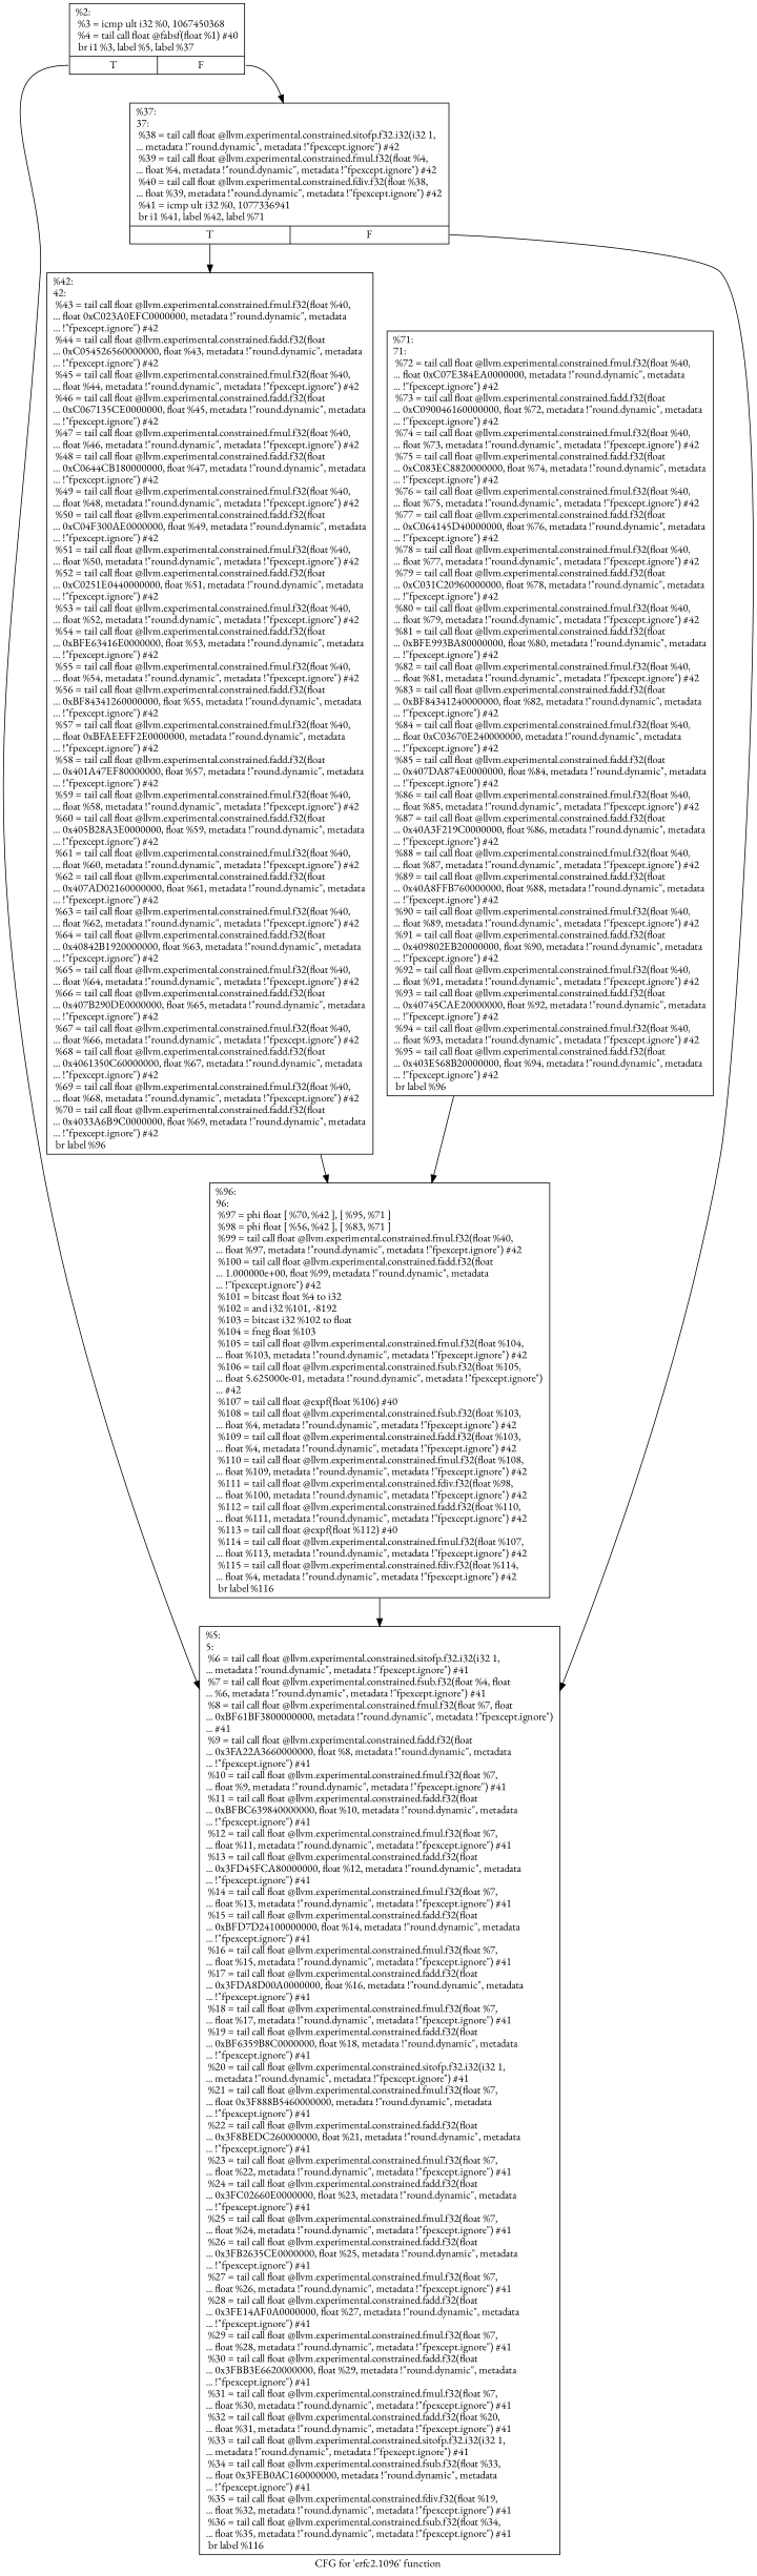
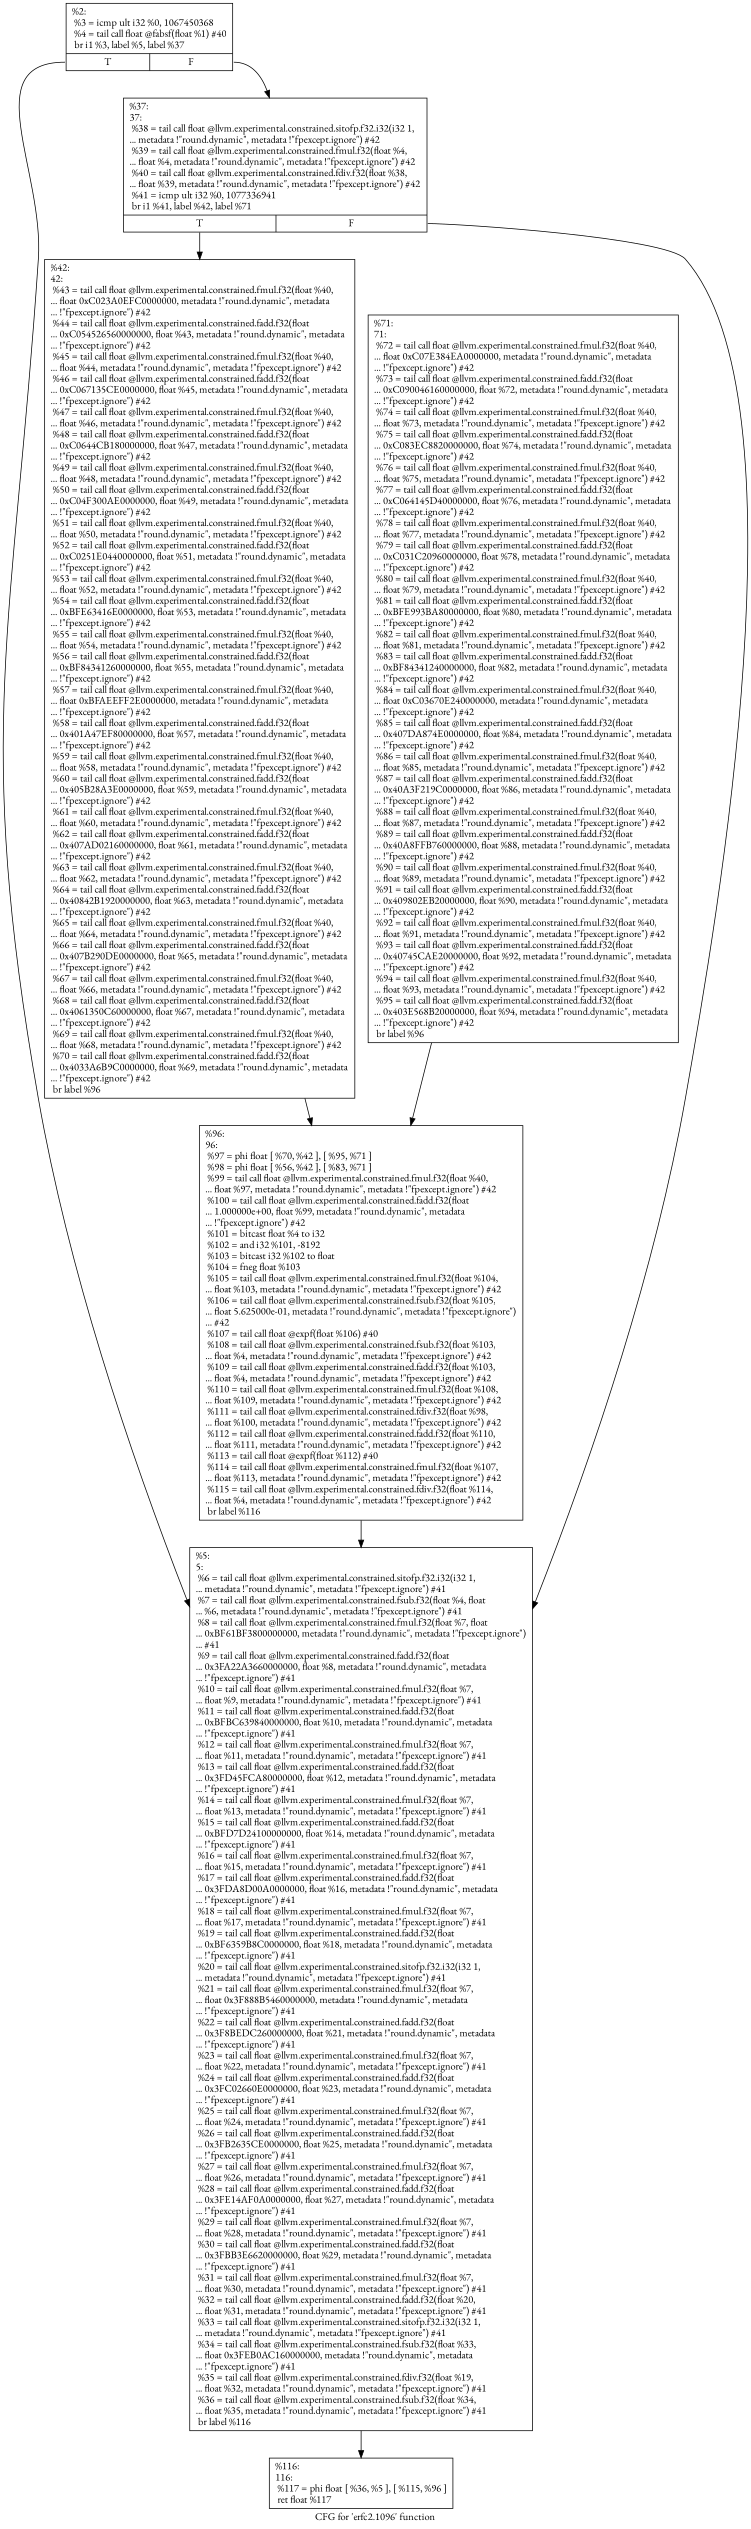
  digraph {
    fontname="EB Garamond"
    label="CFG for 'erfc2.1096' function"
    node [fontname="EB Garamond" shape=record]
    edge [fontname="EB Garamond"]
    n1 [label="{%2:\l  %3 = icmp ult i32 %0, 1067450368\l  %4 = tail call float @fabsf(float %1) #40\l  br i1 %3, label %5, label %37\l|{<s0>T|<s1>F}}"]
    n2 [label="{%5:\l5:                                                \l  %6 = tail call float @llvm.experimental.constrained.sitofp.f32.i32(i32 1,\l... metadata !\"round.dynamic\", metadata !\"fpexcept.ignore\") #41\l  %7 = tail call float @llvm.experimental.constrained.fsub.f32(float %4, float\l... %6, metadata !\"round.dynamic\", metadata !\"fpexcept.ignore\") #41\l  %8 = tail call float @llvm.experimental.constrained.fmul.f32(float %7, float\l... 0xBF61BF3800000000, metadata !\"round.dynamic\", metadata !\"fpexcept.ignore\")\l... #41\l  %9 = tail call float @llvm.experimental.constrained.fadd.f32(float\l... 0x3FA22A3660000000, float %8, metadata !\"round.dynamic\", metadata\l... !\"fpexcept.ignore\") #41\l  %10 = tail call float @llvm.experimental.constrained.fmul.f32(float %7,\l... float %9, metadata !\"round.dynamic\", metadata !\"fpexcept.ignore\") #41\l  %11 = tail call float @llvm.experimental.constrained.fadd.f32(float\l... 0xBFBC639840000000, float %10, metadata !\"round.dynamic\", metadata\l... !\"fpexcept.ignore\") #41\l  %12 = tail call float @llvm.experimental.constrained.fmul.f32(float %7,\l... float %11, metadata !\"round.dynamic\", metadata !\"fpexcept.ignore\") #41\l  %13 = tail call float @llvm.experimental.constrained.fadd.f32(float\l... 0x3FD45FCA80000000, float %12, metadata !\"round.dynamic\", metadata\l... !\"fpexcept.ignore\") #41\l  %14 = tail call float @llvm.experimental.constrained.fmul.f32(float %7,\l... float %13, metadata !\"round.dynamic\", metadata !\"fpexcept.ignore\") #41\l  %15 = tail call float @llvm.experimental.constrained.fadd.f32(float\l... 0xBFD7D24100000000, float %14, metadata !\"round.dynamic\", metadata\l... !\"fpexcept.ignore\") #41\l  %16 = tail call float @llvm.experimental.constrained.fmul.f32(float %7,\l... float %15, metadata !\"round.dynamic\", metadata !\"fpexcept.ignore\") #41\l  %17 = tail call float @llvm.experimental.constrained.fadd.f32(float\l... 0x3FDA8D00A0000000, float %16, metadata !\"round.dynamic\", metadata\l... !\"fpexcept.ignore\") #41\l  %18 = tail call float @llvm.experimental.constrained.fmul.f32(float %7,\l... float %17, metadata !\"round.dynamic\", metadata !\"fpexcept.ignore\") #41\l  %19 = tail call float @llvm.experimental.constrained.fadd.f32(float\l... 0xBF6359B8C0000000, float %18, metadata !\"round.dynamic\", metadata\l... !\"fpexcept.ignore\") #41\l  %20 = tail call float @llvm.experimental.constrained.sitofp.f32.i32(i32 1,\l... metadata !\"round.dynamic\", metadata !\"fpexcept.ignore\") #41\l  %21 = tail call float @llvm.experimental.constrained.fmul.f32(float %7,\l... float 0x3F888B5460000000, metadata !\"round.dynamic\", metadata\l... !\"fpexcept.ignore\") #41\l  %22 = tail call float @llvm.experimental.constrained.fadd.f32(float\l... 0x3F8BEDC260000000, float %21, metadata !\"round.dynamic\", metadata\l... !\"fpexcept.ignore\") #41\l  %23 = tail call float @llvm.experimental.constrained.fmul.f32(float %7,\l... float %22, metadata !\"round.dynamic\", metadata !\"fpexcept.ignore\") #41\l  %24 = tail call float @llvm.experimental.constrained.fadd.f32(float\l... 0x3FC02660E0000000, float %23, metadata !\"round.dynamic\", metadata\l... !\"fpexcept.ignore\") #41\l  %25 = tail call float @llvm.experimental.constrained.fmul.f32(float %7,\l... float %24, metadata !\"round.dynamic\", metadata !\"fpexcept.ignore\") #41\l  %26 = tail call float @llvm.experimental.constrained.fadd.f32(float\l... 0x3FB2635CE0000000, float %25, metadata !\"round.dynamic\", metadata\l... !\"fpexcept.ignore\") #41\l  %27 = tail call float @llvm.experimental.constrained.fmul.f32(float %7,\l... float %26, metadata !\"round.dynamic\", metadata !\"fpexcept.ignore\") #41\l  %28 = tail call float @llvm.experimental.constrained.fadd.f32(float\l... 0x3FE14AF0A0000000, float %27, metadata !\"round.dynamic\", metadata\l... !\"fpexcept.ignore\") #41\l  %29 = tail call float @llvm.experimental.constrained.fmul.f32(float %7,\l... float %28, metadata !\"round.dynamic\", metadata !\"fpexcept.ignore\") #41\l  %30 = tail call float @llvm.experimental.constrained.fadd.f32(float\l... 0x3FBB3E6620000000, float %29, metadata !\"round.dynamic\", metadata\l... !\"fpexcept.ignore\") #41\l  %31 = tail call float @llvm.experimental.constrained.fmul.f32(float %7,\l... float %30, metadata !\"round.dynamic\", metadata !\"fpexcept.ignore\") #41\l  %32 = tail call float @llvm.experimental.constrained.fadd.f32(float %20,\l... float %31, metadata !\"round.dynamic\", metadata !\"fpexcept.ignore\") #41\l  %33 = tail call float @llvm.experimental.constrained.sitofp.f32.i32(i32 1,\l... metadata !\"round.dynamic\", metadata !\"fpexcept.ignore\") #41\l  %34 = tail call float @llvm.experimental.constrained.fsub.f32(float %33,\l... float 0x3FEB0AC160000000, metadata !\"round.dynamic\", metadata\l... !\"fpexcept.ignore\") #41\l  %35 = tail call float @llvm.experimental.constrained.fdiv.f32(float %19,\l... float %32, metadata !\"round.dynamic\", metadata !\"fpexcept.ignore\") #41\l  %36 = tail call float @llvm.experimental.constrained.fsub.f32(float %34,\l... float %35, metadata !\"round.dynamic\", metadata !\"fpexcept.ignore\") #41\l  br label %116\l}"]
    n3 [label="{%37:\l37:                                               \l  %38 = tail call float @llvm.experimental.constrained.sitofp.f32.i32(i32 1,\l... metadata !\"round.dynamic\", metadata !\"fpexcept.ignore\") #42\l  %39 = tail call float @llvm.experimental.constrained.fmul.f32(float %4,\l... float %4, metadata !\"round.dynamic\", metadata !\"fpexcept.ignore\") #42\l  %40 = tail call float @llvm.experimental.constrained.fdiv.f32(float %38,\l... float %39, metadata !\"round.dynamic\", metadata !\"fpexcept.ignore\") #42\l  %41 = icmp ult i32 %0, 1077336941\l  br i1 %41, label %42, label %71\l|{<s0>T|<s1>F}}"]
+   n4 [label="{%116:\l116:                                              \l  %117 = phi float [ %36, %5 ], [ %115, %96 ]\l  ret float %117\l}"]
    n5 [label="{%42:\l42:                                               \l  %43 = tail call float @llvm.experimental.constrained.fmul.f32(float %40,\l... float 0xC023A0EFC0000000, metadata !\"round.dynamic\", metadata\l... !\"fpexcept.ignore\") #42\l  %44 = tail call float @llvm.experimental.constrained.fadd.f32(float\l... 0xC054526560000000, float %43, metadata !\"round.dynamic\", metadata\l... !\"fpexcept.ignore\") #42\l  %45 = tail call float @llvm.experimental.constrained.fmul.f32(float %40,\l... float %44, metadata !\"round.dynamic\", metadata !\"fpexcept.ignore\") #42\l  %46 = tail call float @llvm.experimental.constrained.fadd.f32(float\l... 0xC067135CE0000000, float %45, metadata !\"round.dynamic\", metadata\l... !\"fpexcept.ignore\") #42\l  %47 = tail call float @llvm.experimental.constrained.fmul.f32(float %40,\l... float %46, metadata !\"round.dynamic\", metadata !\"fpexcept.ignore\") #42\l  %48 = tail call float @llvm.experimental.constrained.fadd.f32(float\l... 0xC0644CB180000000, float %47, metadata !\"round.dynamic\", metadata\l... !\"fpexcept.ignore\") #42\l  %49 = tail call float @llvm.experimental.constrained.fmul.f32(float %40,\l... float %48, metadata !\"round.dynamic\", metadata !\"fpexcept.ignore\") #42\l  %50 = tail call float @llvm.experimental.constrained.fadd.f32(float\l... 0xC04F300AE0000000, float %49, metadata !\"round.dynamic\", metadata\l... !\"fpexcept.ignore\") #42\l  %51 = tail call float @llvm.experimental.constrained.fmul.f32(float %40,\l... float %50, metadata !\"round.dynamic\", metadata !\"fpexcept.ignore\") #42\l  %52 = tail call float @llvm.experimental.constrained.fadd.f32(float\l... 0xC0251E0440000000, float %51, metadata !\"round.dynamic\", metadata\l... !\"fpexcept.ignore\") #42\l  %53 = tail call float @llvm.experimental.constrained.fmul.f32(float %40,\l... float %52, metadata !\"round.dynamic\", metadata !\"fpexcept.ignore\") #42\l  %54 = tail call float @llvm.experimental.constrained.fadd.f32(float\l... 0xBFE63416E0000000, float %53, metadata !\"round.dynamic\", metadata\l... !\"fpexcept.ignore\") #42\l  %55 = tail call float @llvm.experimental.constrained.fmul.f32(float %40,\l... float %54, metadata !\"round.dynamic\", metadata !\"fpexcept.ignore\") #42\l  %56 = tail call float @llvm.experimental.constrained.fadd.f32(float\l... 0xBF84341260000000, float %55, metadata !\"round.dynamic\", metadata\l... !\"fpexcept.ignore\") #42\l  %57 = tail call float @llvm.experimental.constrained.fmul.f32(float %40,\l... float 0xBFAEEFF2E0000000, metadata !\"round.dynamic\", metadata\l... !\"fpexcept.ignore\") #42\l  %58 = tail call float @llvm.experimental.constrained.fadd.f32(float\l... 0x401A47EF80000000, float %57, metadata !\"round.dynamic\", metadata\l... !\"fpexcept.ignore\") #42\l  %59 = tail call float @llvm.experimental.constrained.fmul.f32(float %40,\l... float %58, metadata !\"round.dynamic\", metadata !\"fpexcept.ignore\") #42\l  %60 = tail call float @llvm.experimental.constrained.fadd.f32(float\l... 0x405B28A3E0000000, float %59, metadata !\"round.dynamic\", metadata\l... !\"fpexcept.ignore\") #42\l  %61 = tail call float @llvm.experimental.constrained.fmul.f32(float %40,\l... float %60, metadata !\"round.dynamic\", metadata !\"fpexcept.ignore\") #42\l  %62 = tail call float @llvm.experimental.constrained.fadd.f32(float\l... 0x407AD02160000000, float %61, metadata !\"round.dynamic\", metadata\l... !\"fpexcept.ignore\") #42\l  %63 = tail call float @llvm.experimental.constrained.fmul.f32(float %40,\l... float %62, metadata !\"round.dynamic\", metadata !\"fpexcept.ignore\") #42\l  %64 = tail call float @llvm.experimental.constrained.fadd.f32(float\l... 0x40842B1920000000, float %63, metadata !\"round.dynamic\", metadata\l... !\"fpexcept.ignore\") #42\l  %65 = tail call float @llvm.experimental.constrained.fmul.f32(float %40,\l... float %64, metadata !\"round.dynamic\", metadata !\"fpexcept.ignore\") #42\l  %66 = tail call float @llvm.experimental.constrained.fadd.f32(float\l... 0x407B290DE0000000, float %65, metadata !\"round.dynamic\", metadata\l... !\"fpexcept.ignore\") #42\l  %67 = tail call float @llvm.experimental.constrained.fmul.f32(float %40,\l... float %66, metadata !\"round.dynamic\", metadata !\"fpexcept.ignore\") #42\l  %68 = tail call float @llvm.experimental.constrained.fadd.f32(float\l... 0x4061350C60000000, float %67, metadata !\"round.dynamic\", metadata\l... !\"fpexcept.ignore\") #42\l  %69 = tail call float @llvm.experimental.constrained.fmul.f32(float %40,\l... float %68, metadata !\"round.dynamic\", metadata !\"fpexcept.ignore\") #42\l  %70 = tail call float @llvm.experimental.constrained.fadd.f32(float\l... 0x4033A6B9C0000000, float %69, metadata !\"round.dynamic\", metadata\l... !\"fpexcept.ignore\") #42\l  br label %96\l}"]
    n6 [label="{%96:\l96:                                               \l  %97 = phi float [ %70, %42 ], [ %95, %71 ]\l  %98 = phi float [ %56, %42 ], [ %83, %71 ]\l  %99 = tail call float @llvm.experimental.constrained.fmul.f32(float %40,\l... float %97, metadata !\"round.dynamic\", metadata !\"fpexcept.ignore\") #42\l  %100 = tail call float @llvm.experimental.constrained.fadd.f32(float\l... 1.000000e+00, float %99, metadata !\"round.dynamic\", metadata\l... !\"fpexcept.ignore\") #42\l  %101 = bitcast float %4 to i32\l  %102 = and i32 %101, -8192\l  %103 = bitcast i32 %102 to float\l  %104 = fneg float %103\l  %105 = tail call float @llvm.experimental.constrained.fmul.f32(float %104,\l... float %103, metadata !\"round.dynamic\", metadata !\"fpexcept.ignore\") #42\l  %106 = tail call float @llvm.experimental.constrained.fsub.f32(float %105,\l... float 5.625000e-01, metadata !\"round.dynamic\", metadata !\"fpexcept.ignore\")\l... #42\l  %107 = tail call float @expf(float %106) #40\l  %108 = tail call float @llvm.experimental.constrained.fsub.f32(float %103,\l... float %4, metadata !\"round.dynamic\", metadata !\"fpexcept.ignore\") #42\l  %109 = tail call float @llvm.experimental.constrained.fadd.f32(float %103,\l... float %4, metadata !\"round.dynamic\", metadata !\"fpexcept.ignore\") #42\l  %110 = tail call float @llvm.experimental.constrained.fmul.f32(float %108,\l... float %109, metadata !\"round.dynamic\", metadata !\"fpexcept.ignore\") #42\l  %111 = tail call float @llvm.experimental.constrained.fdiv.f32(float %98,\l... float %100, metadata !\"round.dynamic\", metadata !\"fpexcept.ignore\") #42\l  %112 = tail call float @llvm.experimental.constrained.fadd.f32(float %110,\l... float %111, metadata !\"round.dynamic\", metadata !\"fpexcept.ignore\") #42\l  %113 = tail call float @expf(float %112) #40\l  %114 = tail call float @llvm.experimental.constrained.fmul.f32(float %107,\l... float %113, metadata !\"round.dynamic\", metadata !\"fpexcept.ignore\") #42\l  %115 = tail call float @llvm.experimental.constrained.fdiv.f32(float %114,\l... float %4, metadata !\"round.dynamic\", metadata !\"fpexcept.ignore\") #42\l  br label %116\l}"]
    n7 [label="{%71:\l71:                                               \l  %72 = tail call float @llvm.experimental.constrained.fmul.f32(float %40,\l... float 0xC07E384EA0000000, metadata !\"round.dynamic\", metadata\l... !\"fpexcept.ignore\") #42\l  %73 = tail call float @llvm.experimental.constrained.fadd.f32(float\l... 0xC090046160000000, float %72, metadata !\"round.dynamic\", metadata\l... !\"fpexcept.ignore\") #42\l  %74 = tail call float @llvm.experimental.constrained.fmul.f32(float %40,\l... float %73, metadata !\"round.dynamic\", metadata !\"fpexcept.ignore\") #42\l  %75 = tail call float @llvm.experimental.constrained.fadd.f32(float\l... 0xC083EC8820000000, float %74, metadata !\"round.dynamic\", metadata\l... !\"fpexcept.ignore\") #42\l  %76 = tail call float @llvm.experimental.constrained.fmul.f32(float %40,\l... float %75, metadata !\"round.dynamic\", metadata !\"fpexcept.ignore\") #42\l  %77 = tail call float @llvm.experimental.constrained.fadd.f32(float\l... 0xC064145D40000000, float %76, metadata !\"round.dynamic\", metadata\l... !\"fpexcept.ignore\") #42\l  %78 = tail call float @llvm.experimental.constrained.fmul.f32(float %40,\l... float %77, metadata !\"round.dynamic\", metadata !\"fpexcept.ignore\") #42\l  %79 = tail call float @llvm.experimental.constrained.fadd.f32(float\l... 0xC031C20960000000, float %78, metadata !\"round.dynamic\", metadata\l... !\"fpexcept.ignore\") #42\l  %80 = tail call float @llvm.experimental.constrained.fmul.f32(float %40,\l... float %79, metadata !\"round.dynamic\", metadata !\"fpexcept.ignore\") #42\l  %81 = tail call float @llvm.experimental.constrained.fadd.f32(float\l... 0xBFE993BA80000000, float %80, metadata !\"round.dynamic\", metadata\l... !\"fpexcept.ignore\") #42\l  %82 = tail call float @llvm.experimental.constrained.fmul.f32(float %40,\l... float %81, metadata !\"round.dynamic\", metadata !\"fpexcept.ignore\") #42\l  %83 = tail call float @llvm.experimental.constrained.fadd.f32(float\l... 0xBF84341240000000, float %82, metadata !\"round.dynamic\", metadata\l... !\"fpexcept.ignore\") #42\l  %84 = tail call float @llvm.experimental.constrained.fmul.f32(float %40,\l... float 0xC03670E240000000, metadata !\"round.dynamic\", metadata\l... !\"fpexcept.ignore\") #42\l  %85 = tail call float @llvm.experimental.constrained.fadd.f32(float\l... 0x407DA874E0000000, float %84, metadata !\"round.dynamic\", metadata\l... !\"fpexcept.ignore\") #42\l  %86 = tail call float @llvm.experimental.constrained.fmul.f32(float %40,\l... float %85, metadata !\"round.dynamic\", metadata !\"fpexcept.ignore\") #42\l  %87 = tail call float @llvm.experimental.constrained.fadd.f32(float\l... 0x40A3F219C0000000, float %86, metadata !\"round.dynamic\", metadata\l... !\"fpexcept.ignore\") #42\l  %88 = tail call float @llvm.experimental.constrained.fmul.f32(float %40,\l... float %87, metadata !\"round.dynamic\", metadata !\"fpexcept.ignore\") #42\l  %89 = tail call float @llvm.experimental.constrained.fadd.f32(float\l... 0x40A8FFB760000000, float %88, metadata !\"round.dynamic\", metadata\l... !\"fpexcept.ignore\") #42\l  %90 = tail call float @llvm.experimental.constrained.fmul.f32(float %40,\l... float %89, metadata !\"round.dynamic\", metadata !\"fpexcept.ignore\") #42\l  %91 = tail call float @llvm.experimental.constrained.fadd.f32(float\l... 0x409802EB20000000, float %90, metadata !\"round.dynamic\", metadata\l... !\"fpexcept.ignore\") #42\l  %92 = tail call float @llvm.experimental.constrained.fmul.f32(float %40,\l... float %91, metadata !\"round.dynamic\", metadata !\"fpexcept.ignore\") #42\l  %93 = tail call float @llvm.experimental.constrained.fadd.f32(float\l... 0x40745CAE20000000, float %92, metadata !\"round.dynamic\", metadata\l... !\"fpexcept.ignore\") #42\l  %94 = tail call float @llvm.experimental.constrained.fmul.f32(float %40,\l... float %93, metadata !\"round.dynamic\", metadata !\"fpexcept.ignore\") #42\l  %95 = tail call float @llvm.experimental.constrained.fadd.f32(float\l... 0x403E568B20000000, float %94, metadata !\"round.dynamic\", metadata\l... !\"fpexcept.ignore\") #42\l  br label %96\l}"]
    n1 -> n2 [tailport=s0]
    n1 -> n3 [tailport=s1]
+   n2 -> n4
    n3 -> n2 [tailport=s1]
    n3 -> n5 [tailport=s0]
    n5 -> n6
    n6 -> n2
    n7 -> n6
  }
